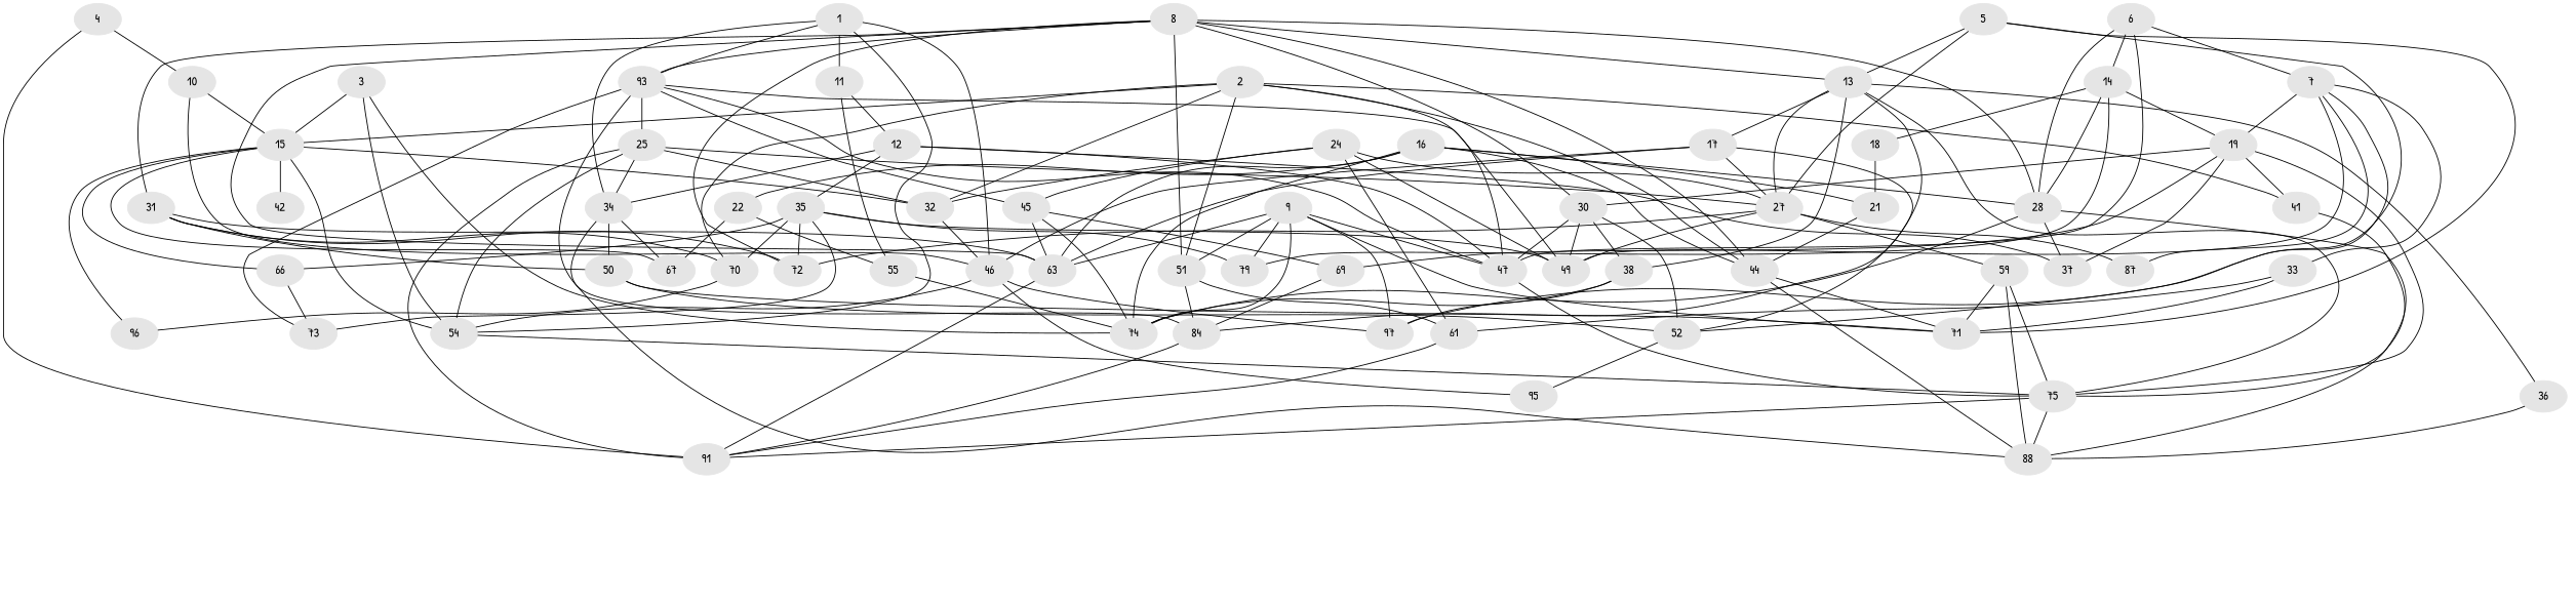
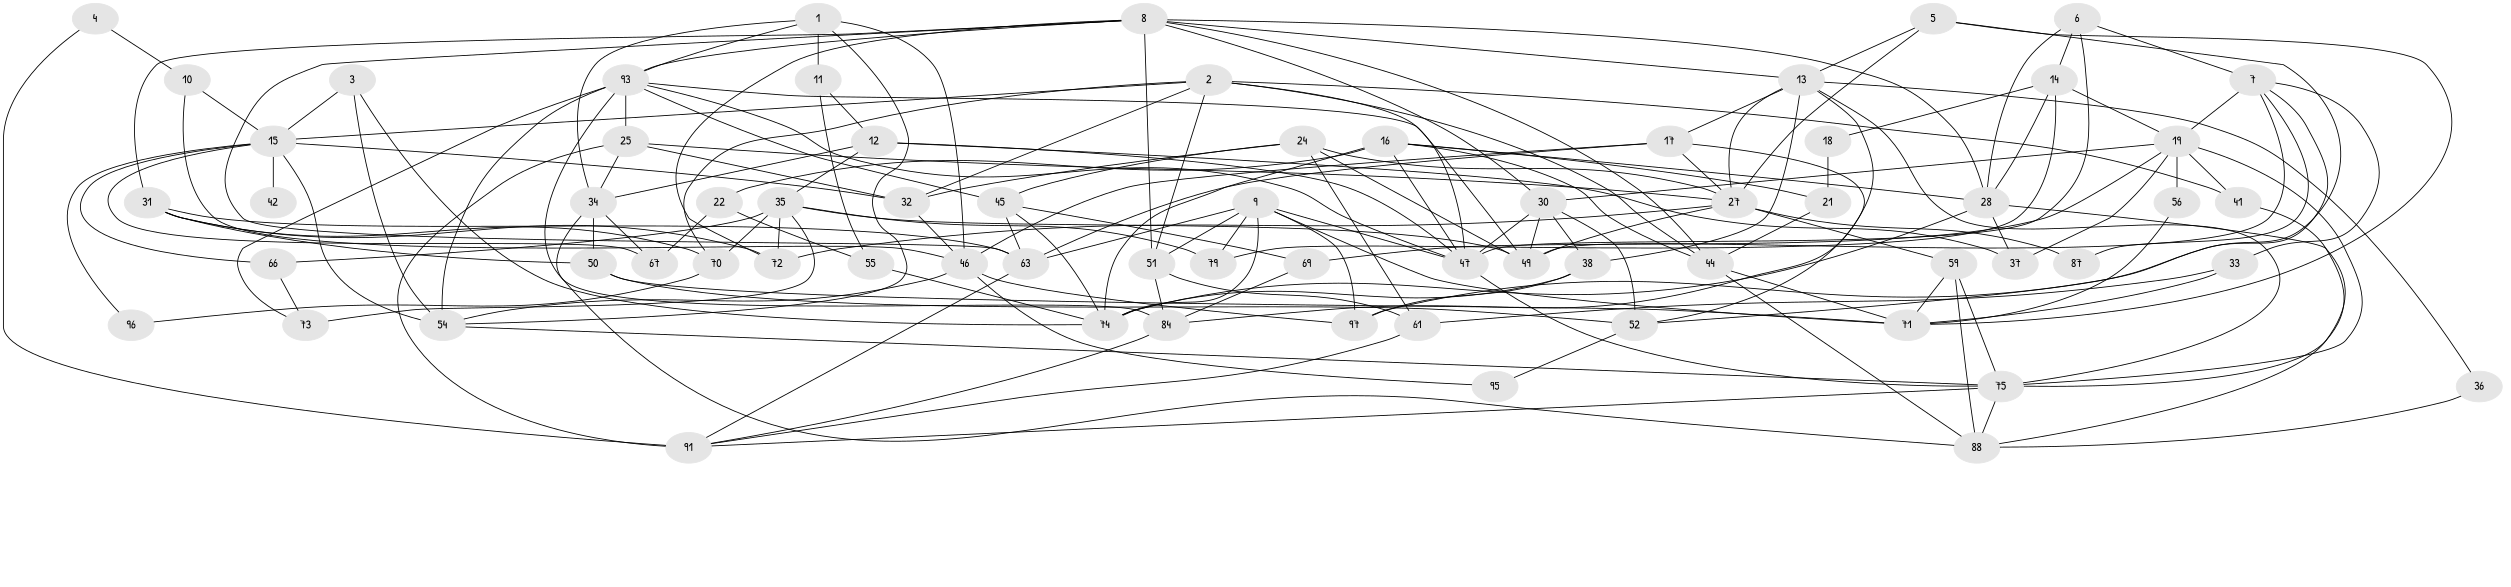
  graph {
    fontname="Patrick Hand"
    node [color=gray90 fontname="Patrick Hand" style=filled]
    edge [fontname="Patrick Hand"]
    1 [super="+80"]
    11 [super="+81"]
    n3 [label=93 super="+77"]
    34 [super="+76"]
    46 [super="+101"]
    54 [super="+62"]
    12 [super="+94"]
    55
    47 [super="+98"]
    49 [super="+106"]
    84 [super="+102"]
    25 [super="+29"]
    45
    73
    67
    88
    50
    97
    95
    75 [super="+89"]
    2 [super="+58"]
    15 [super="+100"]
    32
    41
    44 [super="+57"]
    51 [super="+68"]
    70
    42
    66
    96
    71 [super="+105"]
    61
    3
    74 [super="+86"]
    4
    10
    91 [super="+92"]
    5 [super="+43"]
    13 [super="+78"]
    27 [super="+65"]
    17 [super="+64"]
    36
    38
    87
    72
    59
    7 [super="+20"]
    19 [super="+104"]
    33 [super="+82"]
    52
    6
    14 [super="+60"]
    28 [super="+85"]
    79
    18
    37
    30 [super="+48"]
+   56
    69
    8 [super="+26"]
    31 [super="+53"]
    63 [super="+90"]
    9 [super="+83"]
    35 [super="+40"]
    21
    16 [super="+99"]
    22
    24 [super="+93"]
    1 -- 11
    1 -- n3
    1 -- 34
    1 -- 46
    1 -- 54
    11 -- 12
    11 -- 55
    n3 -- 47
    n3 -- 49
    n3 -- 84
    n3 -- 25
    n3 -- 45
    n3 -- 73
    34 -- 67
    34 -- 88
    34 -- 50
    46 -- 54
    46 -- 97
    46 -- 95
    54 -- 75
    12 -- 34
    12 -- 47
    12 -- 37
    12 -- 35
    55 -- 74
    47 -- 75
    84 -- 91
    25 -- 34
-   25 -- 54
+   n3 -- 54
    25 -- 32
    25 -- 91
    25 -- 27
    45 -- 74
    45 -- 69
    45 -- 63
    50 -- 71
    50 -- 52
    75 -- 88
    75 -- 91
    2 -- 47
    2 -- 15
    2 -- 32
    2 -- 41
    2 -- 44
    2 -- 51
    2 -- 70
    15 -- 54
    15 -- 67
    15 -- 32
    15 -- 42
    15 -- 66
    15 -- 96
    32 -- 46
    41 -- 75
    44 -- 88
    44 -- 71
    51 -- 84
    51 -- 61
    70 -- 96
    66 -- 73
    61 -- 91
    3 -- 54
    3 -- 15
    3 -- 74
    4 -- 10
    4 -- 91
    10 -- 46
    10 -- 15
    5 -- 97
    5 -- 71
    5 -- 13
    5 -- 27
    13 -- 84
    13 -- 75
    13 -- 27
    13 -- 17
    13 -- 36
    13 -- 38
    27 -- 49
    27 -- 87 [weight=2]
    27 -- 72
    27 -- 59
    17 -- 46
    17 -- 27
    17 -- 52
    17 -- 63
    36 -- 88
    38 -- 97
    38 -- 74
    59 -- 88
    59 -- 75
    59 -- 71
    7 -- 49
    7 -- 87
    7 -- 19 [weight=2]
    7 -- 33
    7 -- 52
    19 -- 75
    19 -- 41
    19 -- 37
    19 -- 30
+   19 -- 56
    19 -- 69
    33 -- 71
    33 -- 61
    52 -- 95
    6 -- 47
    6 -- 7
    6 -- 14
    6 -- 28
    14 -- 19
    14 -- 28
    14 -- 79
    14 -- 18
    28 -- 88
    28 -- 74
    28 -- 37
    18 -- 21
    30 -- 47
    30 -- 49
    30 -- 38
    30 -- 52
+   56 -- 71
    69 -- 84
    8 -- n3
    8 -- 44
    8 -- 51
    8 -- 13
    8 -- 72
    8 -- 28
    8 -- 30
    8 -- 31
    8 -- 63
    31 -- 50
    31 -- 70
    31 -- 72
    31 -- 63
    63 -- 91
    9 -- 47
    9 -- 97
    9 -- 51 [weight=2]
    9 -- 71
    9 -- 74 [weight=2]
    9 -- 79
    9 -- 63
    35 -- 49
    35 -- 73 [weight=2]
    35 -- 70
    35 -- 66
    35 -- 72
    35 -- 79
    21 -- 44
    16 -- 44
    16 -- 74
    16 -- 28
-   16 -- 63
+   16 -- 47
    16 -- 21
    16 -- 22
    22 -- 55
    22 -- 67
    24 -- 49
    24 -- 45
    24 -- 32
    24 -- 61
    24 -- 27
  }
